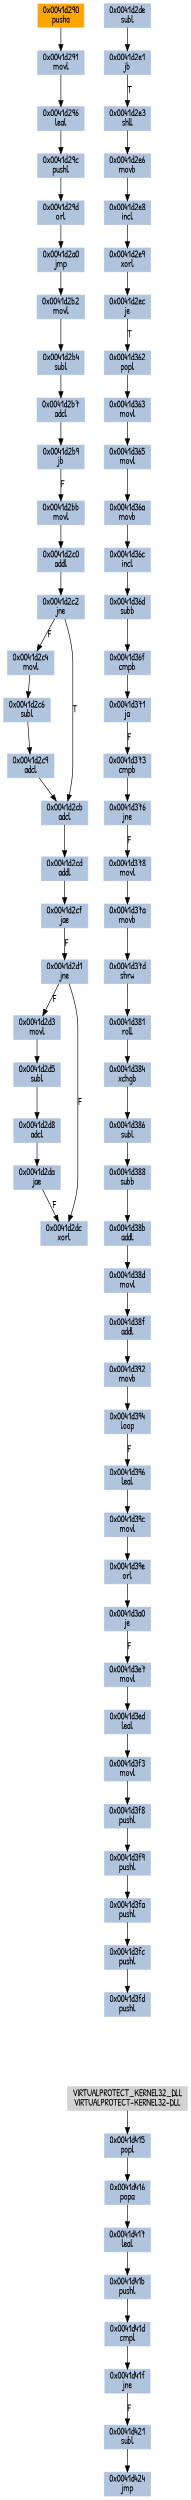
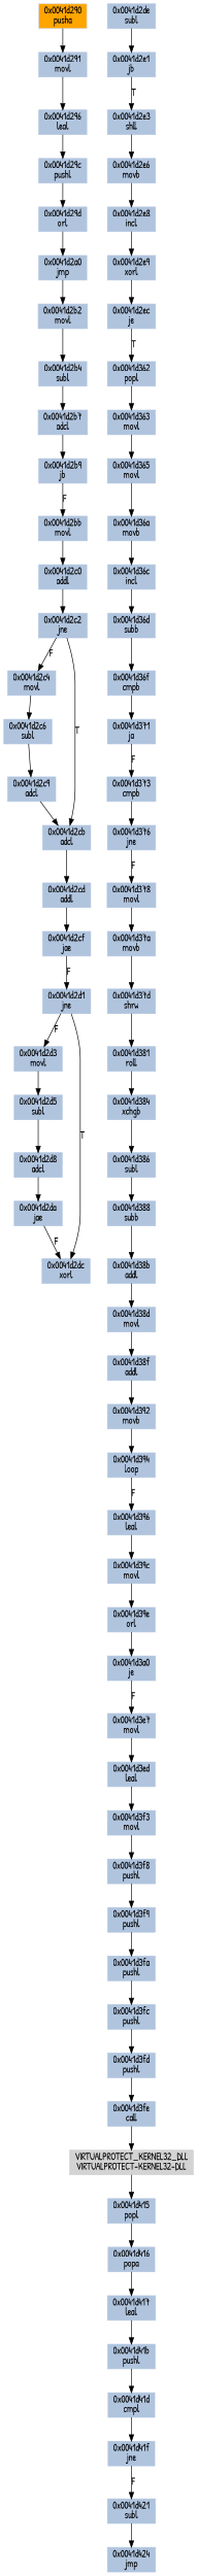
  strict digraph {
    fontname="Patrick Hand"
    node [color=lightsteelblue fillcolor=lightsteelblue fontname="Patrick Hand" shape=rectangle style=filled]
    edge [color="#000000" fontname="Patrick Hand"]
    n1 [label="0x0041d2d3\nmovl"]
    n2 [label="0x0041d2d5\nsubl"]
    n3 [label="0x0041d2d8\nadcl"]
    n4 [label="0x0041d2da\njae"]
    n5 [color=lightgrey fillcolor=orange label="0x0041d290\npusha"]
    n6 [label="0x0041d291\nmovl"]
    n7 [label="0x0041d296\nleal"]
    n8 [label="0x0041d29c\npushl"]
    n9 [label="0x0041d41b\npushl"]
    n10 [label="0x0041d41d\ncmpl"]
    n11 [label="0x0041d41f\njne"]
    n12 [label="0x0041d421\nsubl"]
    n13 [label="0x0041d371\nja"]
    n14 [label="0x0041d373\ncmpb"]
    n15 [label="0x0041d376\njne"]
    n16 [label="0x0041d378\nmovl"]
    n17 [label="0x0041d37a\nmovb"]
    n18 [label="0x0041d37d\nshrw"]
    n19 [label="0x0041d381\nroll"]
    n20 [label="0x0041d424\njmp"]
    n21 [label="0x0041d2c0\naddl"]
    n22 [label="0x0041d2c2\njne"]
    n23 [label="0x0041d2c4\nmovl"]
    n24 [label="0x0041d2cb\nadcl"]
    n25 [label="0x0041d2c6\nsubl"]
    n26 [label="0x0041d2cd\naddl"]
    n27 [label="0x0041d2de\nsubl"]
    n28 [label="0x0041d2e1\njb"]
    n29 [label="0x0041d2e3\nshll"]
    n30 [label="0x0041d2e6\nmovb"]
    n31 [label="0x0041d384\nxchgb"]
    n32 [label="0x0041d2b7\nadcl"]
    n33 [label="0x0041d2b9\njb"]
    n34 [label="0x0041d2bb\nmovl"]
    n35 [label="0x0041d2a0\njmp"]
    n36 [label="0x0041d2b2\nmovl"]
    n37 [label="0x0041d2b4\nsubl"]
    n38 [label="0x0041d2dc\nxorl"]
    n39 [label="0x0041d2e8\nincl"]
    n40 [label="0x0041d2e9\nxorl"]
    n41 [label="0x0041d2ec\nje"]
    n42 [label="0x0041d365\nmovl"]
    n43 [label="0x0041d36a\nmovb"]
    n44 [label="0x0041d36c\nincl"]
    n45 [label="0x0041d36d\nsubb"]
    n46 [label="0x0041d2c9\nadcl"]
    n47 [label="0x0041d2cf\njae"]
    n48 [label="0x0041d362\npopl"]
    n49 [label="0x0041d363\nmovl"]
    n50 [label="0x0041d415\npopl"]
    n51 [label="0x0041d416\npopa"]
    n52 [label="0x0041d417\nleal"]
    n53 [label="0x0041d392\nmovb"]
    n54 [label="0x0041d394\nloop"]
    n55 [label="0x0041d396\nleal"]
    n56 [label="0x0041d39c\nmovl"]
    n57 [label="0x0041d3f3\nmovl"]
    n58 [label="0x0041d3f8\npushl"]
    n59 [label="0x0041d3f9\npushl"]
    n60 [label="0x0041d3fa\npushl"]
    n61 [label="0x0041d386\nsubl"]
    n62 [label="0x0041d388\nsubb"]
    n63 [label="0x0041d38b\naddl"]
    n64 [label="0x0041d38d\nmovl"]
    n65 [label="0x0041d38f\naddl"]
    n66 [label="0x0041d3a0\nje"]
    n67 [label="0x0041d3e7\nmovl"]
    n68 [label="0x0041d3ed\nleal"]
    n69 [label="0x0041d29d\norl"]
    n70 [label="0x0041d36f\ncmpb"]
    n71 [color=lightgrey fillcolor=lightgrey label="VIRTUALPROTECT_KERNEL32_DLL\nVIRTUALPROTECT-KERNEL32-DLL"]
+   n72 [label="0x0041d3fe\ncall"]
    n73 [label="0x0041d3fc\npushl"]
    n74 [label="0x0041d3fd\npushl"]
    n75 [label="0x0041d2d1\njne"]
    n76 [label="0x0041d39e\norl"]
    n1 -> n2
    n2 -> n3
    n3 -> n4
    n4 -> n38 [label=F]
    n5 -> n6
    n6 -> n7
    n7 -> n8
    n8 -> n69
    n9 -> n10
    n10 -> n11
    n11 -> n12 [label=F]
    n12 -> n20
    n13 -> n14 [label=F]
    n14 -> n15
    n15 -> n16 [label=F]
    n16 -> n17
    n17 -> n18
    n18 -> n19
    n19 -> n31
    n21 -> n22
    n22 -> n23 [label=F]
    n22 -> n24 [label=T]
    n23 -> n25
    n24 -> n26
    n25 -> n46
    n26 -> n47
    n27 -> n28
    n28 -> n29 [label=T]
    n29 -> n30
    n30 -> n39
    n31 -> n61
    n32 -> n33
    n33 -> n34 [label=F]
    n34 -> n21
    n35 -> n36
    n36 -> n37
    n37 -> n32
    n39 -> n40
    n40 -> n41
    n41 -> n48 [label=T]
    n42 -> n43
    n43 -> n44
    n44 -> n45
    n45 -> n70
    n46 -> n24
    n47 -> n75 [label=F]
    n48 -> n49
    n49 -> n42
    n50 -> n51
    n51 -> n52
    n52 -> n9
    n53 -> n54
    n54 -> n55 [label=F]
    n55 -> n56
    n56 -> n76
    n57 -> n58
    n58 -> n59
    n59 -> n60
    n60 -> n73
    n61 -> n62
    n62 -> n63
    n63 -> n64
    n64 -> n65
    n65 -> n53
    n66 -> n67 [label=F]
    n67 -> n68
    n68 -> n57
    n69 -> n35
    n70 -> n13
    n71 -> n50
+   n72 -> n71
    n73 -> n74
+   n74 -> n72
    n75 -> n1 [label=F]
-   n75 -> n38 [label=F]
+   n75 -> n38 [label=T]
    n76 -> n66
  }
